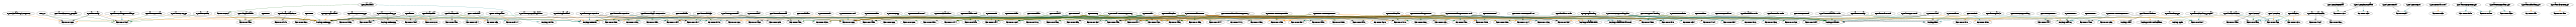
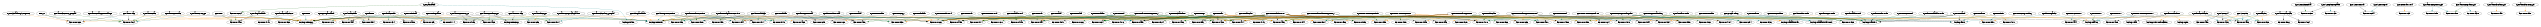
  digraph {
    edge [color=darkorange]
    n1 [label=entry0]
    n2 [label="fcn.00001c60"]
    n3 [label="fcn.00001bc4"]
    n4 [label="sym.init_passhash"]
    n5 [label="loc.imp.strlen"]
    n6 [label="loc.imp.memset"]
    n7 [label="sym.BN_rshift"]
    n8 [label="fcn.00001af8"]
    n9 [label="fcn.00001c6c"]
    n10 [label="sym.bn_mul_words"]
    n11 [label="loc.imp.__assert"]
    n12 [label="sym.BN_rand"]
    n13 [label="loc.imp.malloc"]
    n14 [label="fcn.00001990"]
    n15 [label="loc.imp.free"]
    n16 [label="sym.hmac_md5"]
    n17 [label="loc.imp.memcpy"]
    n18 [label="fcn.00001cb4"]
    n19 [label="fcn.00001cfc"]
    n20 [label="fcn.00001ae0"]
    n21 [label="sym.hmac_sha256_n"]
    n22 [label="fcn.00001b40"]
    n23 [label="sym.aes_cmac_gen_subkeys"]
    n24 [label="sym.BN_MONT_CTX_set"]
    n25 [label="fcn.00001d98"]
    n26 [label="fcn.00001ce4"]
    n27 [label="fcn.00001b10"]
    n28 [label="fcn.00001be8"]
    n29 [label="fcn.00001bac"]
    n30 [label="fcn.00001d5c"]
    n31 [label="fcn.00001bb8"]
    n32 [label="fcn.00001c24"]
    n33 [label="fcn.00001ba0"]
    n34 [label="sym.SHA224"]
    n35 [label="fcn.00001a50"]
    n36 [label="fcn.00001a2c"]
    n37 [label="fcn.00001abc"]
    n38 [label="sym.BN_bin2bn"]
    n39 [label="fcn.00001de0"]
    n40 [label="sym.BN_mul"]
    n41 [label="fcn.00001a5c"]
    n42 [label="fcn.00001a74"]
    n43 [label="fcn.00001a68"]
    n44 [label="fcn.00001a20"]
    n45 [label="fcn.00001948"]
    n46 [label="fcn.00001984"]
    n47 [label="fcn.00001d14"]
    n48 [label="sym.do_passhash"]
    n49 [label="fcn.00001ab0"]
    n50 [label="sym.BN_nnmod"]
    n51 [label="sym.BN_mod_exp_mont"]
    n52 [label="fcn.00001da4"]
    n53 [label="fcn.000019a8"]
    n54 [label="fcn.00001b34"]
    n55 [label="fcn.00001dc8"]
-   n56 [label="fcn.00001d2c"]
    n57 [label="fcn.00001b58"]
    n58 [label="fcn.00001978"]
    n59 [label="fcn.000019cc"]
    n60 [label="fcn.00001c3c"]
    n61 [label="fcn.00001a80"]
    n62 [label="sym.aes_unwrap"]
    n63 [label="fcn.00001c9c"]
    n64 [label="fcn.00001b04"]
    n65 [label="loc.imp.memcmp"]
    n66 [label="sym.BN_CTX_new"]
    n67 [label="fcn.00001aa4"]
    n68 [label="sym.aes_ccm_encrypt"]
    n69 [label="fcn.00001bdc"]
+   n70 [label="fcn.00001ac8"]
    n71 [label="sym.BN_bn2bin"]
    n72 [label="sym.bn_mul_part_recursive"]
    n73 [label="fcn.00001dec"]
    n74 [label="fcn.00001b88"]
    n75 [label="fcn.000019f0"]
    n76 [label="fcn.00001dd4"]
    n77 [label="sym.BN_sub"]
    n78 [label="fcn.00001a98"]
    n79 [label="fcn.00001d74"]
    n80 [label="sym.BN_MONT_CTX_init"]
    n81 [label="sym.SHA256_Update"]
    n82 [label="fcn.00001c90"]
    n83 [label="fcn.00001ca8"]
    n84 [label="sym.aes_ccm_decrypt"]
    n85 [label="sym.bn_mul_high"]
    n86 [label="sym.BN_CTX_end"]
    n87 [label="sym.bn_mul_normal"]
    n88 [label="fcn.00001930"]
    n89 [label="fcn.00001aec"]
    n90 [label="sym.BN_from_montgomery"]
    n91 [label="sym.aes_decrypt"]
    n92 [label="sym.BN_add"]
    n93 [label="sym.BN_uadd"]
    n94 [label="sym.DH_generate_key"]
    n95 [label="fcn.000019c0"]
    n96 [label="fcn.0000193c"]
    n97 [label="fcn.00001c54"]
    n98 [label="fcn.00004784"]
-   n99 [label="fcn.000019e4"]
    n100 [label="sym.hmac_sha1"]
    n101 [label="fcn.00001b94"]
    n102 [label="fcn.00001c18"]
    n103 [label="fcn.00001ad4"]
    n104 [label="sym.SHA256_Final"]
    n105 [label="sym.aes_ctr_crypt"]
    n106 [label="sym.SHA1Result"]
    n107 [label="fcn.0000c8f4"]
    n108 [label="sym.MD5Final"]
    n109 [label="fcn.0000d714"]
    n110 [label="sym.bn_mul_add_words"]
    n111 [label="sym.PRF"]
    n112 [label="sym.BN_set_word"]
    n113 [label="sym.BN_num_bits"]
    n114 [label="sym.bn_div_words"]
    n115 [label="loc.imp.__aeabi_uidiv"]
    n116 [label="sym.BN_mul_word"]
    n117 [label="sym.KDF"]
    n118 [label="fcn.00001960"]
    n119 [label="sym.BN_MONT_CTX_free"]
    n120 [label="sym.hmac_sha256"]
    n121 [label="fcn.00001d20"]
    n122 [label="sym.BN_rshift1"]
    n123 [label="sym.BN_MONT_CTX_new"]
    n124 [label="fcn.00001a08"]
    n125 [label="sym.aes_cmac"]
    n126 [label="sym.DH_new"]
    n127 [label="sym.DH_compute_key"]
    n128 [label="sym.prepare_key"]
    n129 [label="loc.imp.__aeabi_uidivmod"]
    n130 [label="sym.DH_compute_key_bn"]
    n131 [label="sym.bn_sub_words"]
    n132 [label="sym.BN_sub_word"]
    n133 [label="fcn.00001cf0"]
    n134 [label="sym.BN_mod_inverse"]
    n135 [label="fcn.0000199c"]
    n136 [label="fcn.00001a8c"]
    n137 [label="fcn.00001b28"]
    n138 [label="fcn.00001d44"]
    n139 [label="fcn.000019fc"]
    n140 [label="fcn.00001b4c"]
    n141 [label="fcn.00001924"]
    n142 [label="sym.BN_div"]
    n143 [label="fcn.00001b1c"]
    n144 [label="sym.aes_ccm_mac"]
    n145 [label="sym.BN_set_bit"]
    n146 [label="sym.BN_sqr"]
    n147 [label="fcn.00001ccc"]
    n148 [label="fcn.00001c00"]
    n149 [label="fcn.00001bd0"]
    n150 [label="fcn.00001cc0"]
    n151 [label="sym.SHA1Input"]
    n152 [label="sym.BN_free"]
    n153 [label="sym.BN_mod_exp_mont_word"]
    n154 [label="sym.passhash"]
    n155 [label="fcn.0000cec4"]
    n156 [label="sym.BN_CTX_free"]
    n157 [label="sym.aes_wrap"]
    n158 [label="sym.bn_expand2"]
    n159 [label="sym.aes_ccmp_encrypt"]
    n160 [label="fcn.00001d08"]
    n161 [label="fcn.000019d8"]
    n162 [label="sym.DH_free"]
    n163 [label="sym.rijndaelKeySetupDec"]
    n164 [label="sym.aes_cmac_calc"]
    n165 [label="fcn.0000196c"]
    n166 [label="fcn.00001b64"]
    n167 [label="sym.aes_cbc_decrypt"]
    n168 [label="fcn.00001df8"]
    n169 [label="sym.bn_sqr_recursive"]
    n170 [label="sym.bn_sqr_normal"]
    n171 [label="fcn.00001cd8"]
    n172 [label="sym.bn_sqr_words"]
    n173 [label="sym.BN_copy"]
    n174 [label="sym.BN_add_word"]
    n175 [label="sym.MD5Update"]
    n176 [label="sym.aes_ccmp_cal_params"]
    n177 [label="sym.DH_init"]
    n178 [label="fcn.00001b70"]
    n179 [label="fcn.00001bf4"]
    n180 [label="sym.aes_ccmp_decrypt"]
    n181 [label="fcn.00001a38"]
    n182 [label="sym.sha256"]
    n183 [label="sym.bn_mul_recursive"]
    n184 [label="sym.BN_mod_mul_montgomery"]
    n185 [label="sym.aes_cbc_encrypt"]
    n186 [label="fcn.00001d50"]
    n187 [label="sym.BN_lshift1"]
    n188 [label="sym.aes_cbc_encrypt_pad"]
    n189 [label="sym.BN_lshift"]
    n190 [label="sym.SHA256"]
    n191 [label="sym.BN_usub"]
    n192 [label="sym.get_passhash"]
    n193 [label="sym.linux_random"]
    n194 [label="loc.imp.read"]
    n195 [label="loc.imp.__errno_location"]
    n196 [label="loc.imp.open"]
    n197 [label="sym.BN_clear_free"]
    n198 [label="sym.bn_add_words"]
    n199 [label="sym.BN_new"]
    n200 [label="sym.aes_cbc_decrypt_pad"]
    n201 [label="sym.fPRF"]
    n1 -> n2 [color=black]
    n1 -> n3 [color=darkgreen]
    n4 -> n5
    n4 -> n6
    n7 -> n8 [color=teal]
    n7 -> n9 [color=black]
    n10 -> n11 [color=teal]
    n12 -> n6 [color=darkgreen]
    n12 -> n8 [color=black]
    n12 -> n11 [color=black]
    n12 -> n13
    n12 -> n14
    n12 -> n15 [color=black]
    n16 -> n6 [color=darkgreen]
    n16 -> n17 [color=black]
    n16 -> n18 [color=teal]
    n16 -> n19
    n16 -> n20 [color=black]
    n21 -> n17
    n21 -> n22 [color=black]
    n23 -> n3 [color=teal]
    n24 -> n8
    n24 -> n25
    n24 -> n26 [color=darkgreen]
    n24 -> n27
    n24 -> n28 [color=darkgreen]
    n24 -> n29 [color=black]
    n24 -> n30
    n24 -> n31
    n24 -> n32
    n24 -> n33 [color=teal]
    n34 -> n35 [color=black]
    n34 -> n36 [color=black]
    n34 -> n37 [color=darkgreen]
    n38 -> n9
    n38 -> n39 [color=darkgreen]
    n40 -> n8
    n40 -> n9 [color=darkgreen]
    n40 -> n26 [color=black]
    n40 -> n41 [color=teal]
    n40 -> n42
    n40 -> n43 [color=black]
    n40 -> n44 [color=darkgreen]
    n40 -> n45 [color=teal]
    n40 -> n46
    n40 -> n47 [color=teal]
    n48 -> n17 [color=teal]
    n48 -> n49 [color=black]
    n50 -> n31 [color=teal]
    n51 -> n8
    n51 -> n25
    n51 -> n27
    n51 -> n41
    n51 -> n42
    n51 -> n44 [color=black]
    n51 -> n52 [color=black]
    n51 -> n53
    n51 -> n54 [color=black]
    n51 -> n55 [color=darkgreen]
-   n51 -> n56 [color=black]
    n51 -> n57
    n51 -> n58 [color=teal]
    n51 -> n59 [color=darkgreen]
    n51 -> n60
    n51 -> n61 [color=teal]
    n62 -> n17 [color=black]
    n62 -> n63 [color=teal]
    n62 -> n64 [color=darkgreen]
    n62 -> n65 [color=black]
    n66 -> n13
    n66 -> n67 [color=teal]
    n68 -> n17
    n68 -> n69 [color=black]
+   n68 -> n70 [color=black]
    n71 -> n27 [color=darkgreen]
    n72 -> n6
    n72 -> n43
    n72 -> n45 [color=darkgreen]
    n72 -> n47 [color=black]
    n72 -> n73 [color=darkgreen]
    n72 -> n74 [color=teal]
    n72 -> n75 [color=darkgreen]
    n72 -> n76 [color=darkgreen]
    n77 -> n9 [color=darkgreen]
    n77 -> n52 [color=teal]
    n77 -> n78 [color=black]
    n77 -> n79 [color=teal]
    n80 -> n25 [color=darkgreen]
    n81 -> n82 [color=black]
    n81 -> n83 [color=teal]
    n84 -> n17 [color=black]
    n84 -> n65 [color=black]
    n84 -> n69 [color=black]
+   n84 -> n70 [color=darkgreen]
    n85 -> n45 [color=darkgreen]
    n85 -> n47 [color=teal]
    n85 -> n73 [color=teal]
    n85 -> n74 [color=black]
    n85 -> n76 [color=darkgreen]
    n86 -> n11 [color=darkgreen]
    n87 -> n88 [color=teal]
    n87 -> n89 [color=black]
    n90 -> n9 [color=teal]
    n90 -> n26 [color=teal]
    n90 -> n41 [color=darkgreen]
    n90 -> n42 [color=darkgreen]
    n90 -> n44 [color=darkgreen]
    n90 -> n52
    n90 -> n79 [color=darkgreen]
    n90 -> n89 [color=darkgreen]
    n91 -> n63
    n91 -> n64 [color=teal]
    n92 -> n52
    n92 -> n78 [color=darkgreen]
    n92 -> n79 [color=darkgreen]
    n93 -> n9 [color=darkgreen]
    n93 -> n76 [color=black]
    n94 -> n27 [color=teal]
    n94 -> n32
    n94 -> n39
    n94 -> n57 [color=darkgreen]
    n94 -> n58 [color=teal]
    n94 -> n95
    n94 -> n96 [color=teal]
    n94 -> n97 [color=darkgreen]
    n94 -> n98
-   n94 -> n99 [color=darkgreen]
    n100 -> n6 [color=teal]
    n100 -> n17 [color=darkgreen]
    n100 -> n101 [color=teal]
    n100 -> n102 [color=darkgreen]
    n100 -> n103 [color=teal]
    n104 -> n82 [color=darkgreen]
    n105 -> n3 [color=teal]
    n105 -> n17 [color=black]
    n106 -> n107 [color=black]
    n108 -> n17 [color=darkgreen]
    n108 -> n19 [color=black]
    n108 -> n109 [color=teal]
    n110 -> n11 [color=darkgreen]
    n111 -> n17 [color=black]
    n111 -> n49 [color=darkgreen]
    n112 -> n9 [color=teal]
    n113 -> n11 [color=darkgreen]
    n113 -> n46 [color=darkgreen]
    n114 -> n11 [color=teal]
    n114 -> n46 [color=teal]
    n114 -> n115
    n116 -> n8 [color=teal]
    n116 -> n9 [color=teal]
    n116 -> n88 [color=darkgreen]
    n117 -> n17 [color=teal]
    n117 -> n118 [color=darkgreen]
    n119 -> n32 [color=black]
    n120 -> n6 [color=teal]
    n120 -> n17
    n120 -> n36 [color=teal]
    n120 -> n37 [color=black]
    n120 -> n121 [color=teal]
    n122 -> n8 [color=teal]
    n122 -> n9
    n123 -> n13 [color=teal]
    n123 -> n124 [color=black]
    n125 -> n3 [color=darkgreen]
    n125 -> n17
    n126 -> n13 [color=teal]
    n127 -> n14
    n128 -> n129 [color=teal]
    n130 -> n41
    n130 -> n42
    n130 -> n44 [color=teal]
    n130 -> n55 [color=teal]
    n130 -> n57
    n130 -> n58 [color=darkgreen]
    n130 -> n95 [color=teal]
    n130 -> n97 [color=teal]
    n130 -> n98 [color=black]
-   n130 -> n99 [color=teal]
    n131 -> n11
    n132 -> n133
    n134 -> n8 [color=black]
    n134 -> n26 [color=darkgreen]
    n134 -> n27 [color=black]
    n134 -> n30 [color=darkgreen]
    n134 -> n31
    n134 -> n32
    n134 -> n39
    n134 -> n41 [color=black]
    n134 -> n42 [color=darkgreen]
    n134 -> n44 [color=teal]
    n134 -> n52 [color=darkgreen]
    n134 -> n53 [color=black]
    n134 -> n60 [color=black]
    n134 -> n78 [color=black]
    n134 -> n79
    n134 -> n135 [color=black]
    n134 -> n136 [color=darkgreen]
    n134 -> n137
    n134 -> n138 [color=darkgreen]
    n134 -> n139 [color=black]
    n134 -> n140 [color=teal]
    n134 -> n141
    n142 -> n8 [color=teal]
    n142 -> n9
    n142 -> n25
    n142 -> n26 [color=darkgreen]
    n142 -> n27 [color=black]
    n142 -> n30
    n142 -> n41
    n142 -> n42 [color=teal]
    n142 -> n44 [color=black]
    n142 -> n52 [color=teal]
    n142 -> n79 [color=darkgreen]
    n142 -> n88
    n142 -> n136 [color=darkgreen]
    n142 -> n139 [color=black]
    n142 -> n141 [color=teal]
    n142 -> n143 [color=teal]
    n144 -> n3 [color=darkgreen]
    n144 -> n17
    n145 -> n9 [color=black]
    n146 -> n9
    n146 -> n26 [color=darkgreen]
    n146 -> n41
    n146 -> n42 [color=darkgreen]
    n146 -> n44 [color=darkgreen]
    n146 -> n46
    n146 -> n147 [color=darkgreen]
    n146 -> n148 [color=darkgreen]
    n146 -> n149 [color=black]
    n146 -> n150
    n151 -> n107 [color=teal]
    n152 -> n15 [color=teal]
    n153 -> n8 [color=black]
    n153 -> n27 [color=darkgreen]
    n153 -> n31 [color=black]
    n153 -> n41 [color=darkgreen]
    n153 -> n42 [color=black]
    n153 -> n44
    n153 -> n54 [color=black]
-   n153 -> n56 [color=teal]
    n153 -> n57 [color=black]
    n153 -> n58 [color=black]
    n153 -> n60
    n153 -> n61 [color=teal]
    n153 -> n115
    n153 -> n129 [color=teal]
    n153 -> n137
    n154 -> n5 [color=teal]
    n154 -> n155 [color=darkgreen]
    n155 -> n17 [color=darkgreen]
    n155 -> n49 [color=darkgreen]
    n156 -> n11 [color=darkgreen]
    n156 -> n55
    n157 -> n2 [color=black]
    n157 -> n3 [color=black]
    n157 -> n17
    n158 -> n13 [color=teal]
    n158 -> n15 [color=teal]
    n159 -> n160 [color=teal]
    n159 -> n161 [color=teal]
    n162 -> n15 [color=black]
    n162 -> n54
    n162 -> n55 [color=teal]
    n163 -> n2
    n164 -> n2
    n164 -> n165 [color=black]
    n164 -> n166 [color=black]
    n167 -> n168
    n169 -> n6 [color=teal]
    n169 -> n73
    n169 -> n74 [color=teal]
    n169 -> n76 [color=black]
    n169 -> n150 [color=black]
    n170 -> n76
    n170 -> n88 [color=darkgreen]
    n170 -> n89 [color=black]
    n170 -> n171 [color=black]
    n172 -> n11 [color=teal]
    n173 -> n9
    n174 -> n9 [color=black]
    n174 -> n33 [color=darkgreen]
    n175 -> n109
    n176 -> n6 [color=black]
    n176 -> n17 [color=darkgreen]
    n177 -> n14 [color=teal]
    n177 -> n39 [color=darkgreen]
    n177 -> n178
    n177 -> n179
    n180 -> n160 [color=darkgreen]
    n180 -> n181 [color=teal]
    n182 -> n36 [color=teal]
    n182 -> n37 [color=teal]
    n182 -> n121
    n183 -> n6 [color=darkgreen]
    n183 -> n45 [color=teal]
    n183 -> n47 [color=black]
    n183 -> n73 [color=darkgreen]
    n183 -> n74 [color=darkgreen]
    n183 -> n76 [color=teal]
    n184 -> n41 [color=darkgreen]
    n184 -> n42
    n184 -> n44
    n184 -> n61 [color=darkgreen]
    n184 -> n135 [color=darkgreen]
    n184 -> n179 [color=black]
    n185 -> n186
    n187 -> n9
    n188 -> n3 [color=darkgreen]
    n189 -> n6
    n189 -> n9 [color=black]
    n190 -> n36
    n190 -> n37 [color=teal]
    n190 -> n121 [color=darkgreen]
    n191 -> n9 [color=teal]
    n192 -> n17
    n193 -> n11 [color=black]
    n193 -> n194 [color=black]
    n193 -> n195
    n193 -> n196
    n197 -> n6 [color=black]
    n197 -> n15 [color=teal]
    n198 -> n11 [color=darkgreen]
    n199 -> n13 [color=darkgreen]
    n200 -> n64 [color=teal]
    n201 -> n6 [color=teal]
    n201 -> n17 [color=black]
    n201 -> n101 [color=black]
    n201 -> n102
    n201 -> n103 [color=black]
  }
